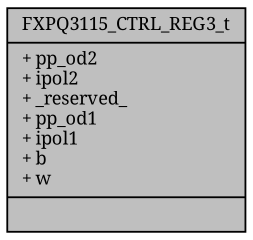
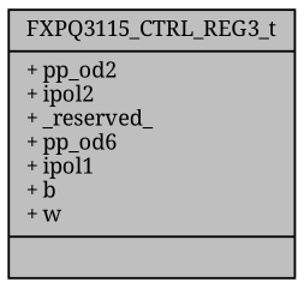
  digraph {
    fontname="Noto Serif"
-   n1 [color=black fillcolor=grey75 fontcolor=black fontname="Noto Serif" fontsize=10 height=0.2 label="{FXPQ3115_CTRL_REG3_t\n|+ pp_od2\l+ ipol2\l+ _reserved_\l+ pp_od1\l+ ipol1\l+ b\l+ w\l|}" shape=record style=filled width=0.4]
+   n1 [color=black fillcolor=grey75 fontcolor=black fontname="Noto Serif" fontsize=10 height=0.2 label="{FXPQ3115_CTRL_REG3_t\n|+ pp_od2\l+ ipol2\l+ _reserved_\l+ pp_od6\l+ ipol1\l+ b\l+ w\l|}" shape=record style=filled width=0.4]
  }
